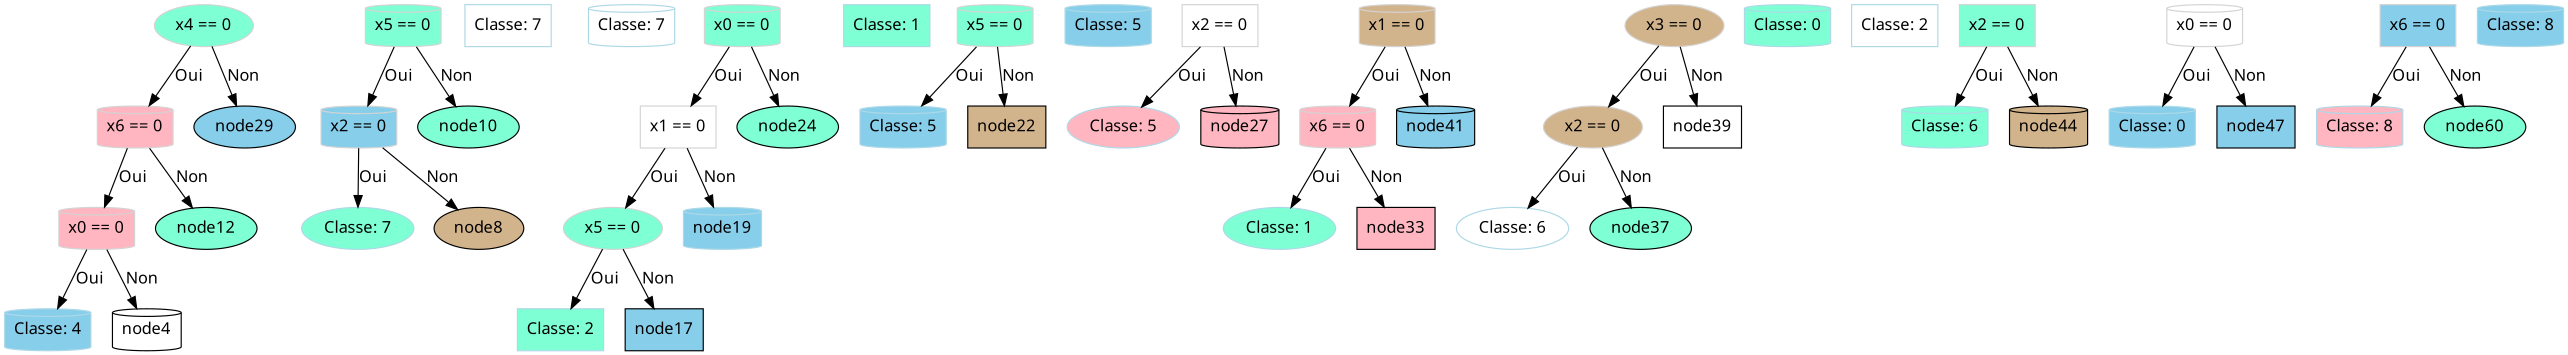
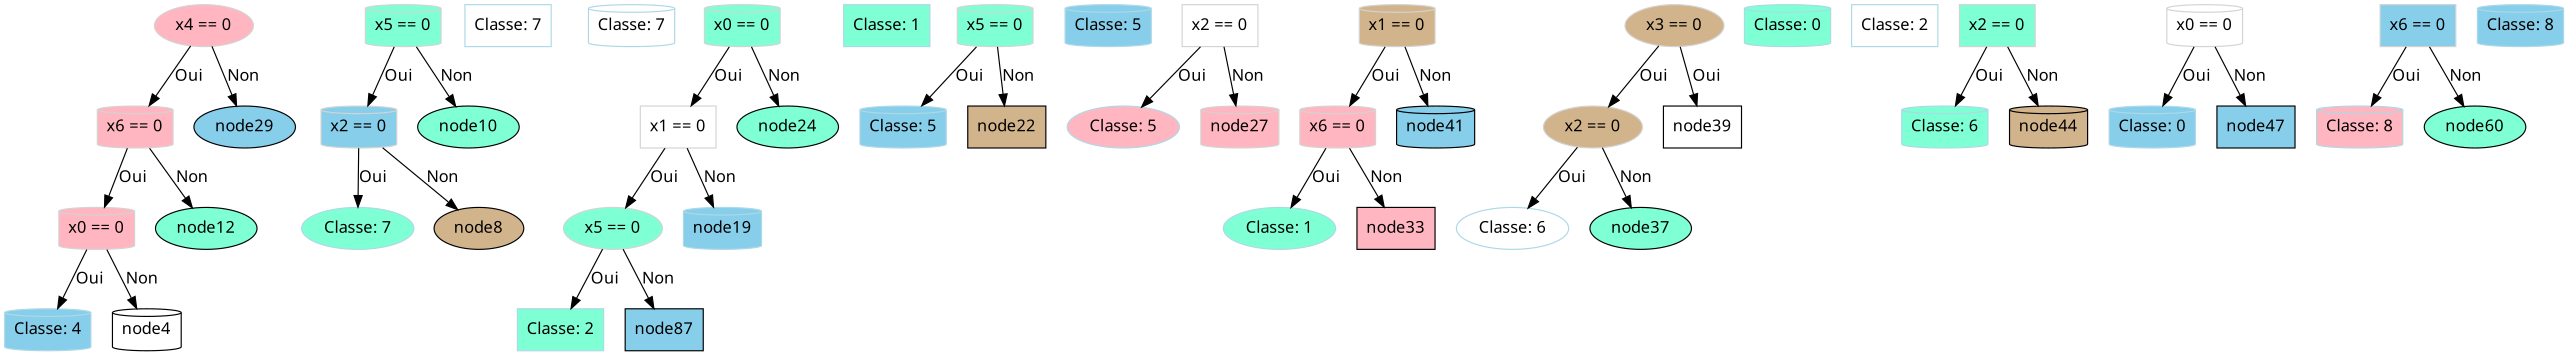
  digraph {
    fontname="Noto Sans"
    node [color=lightblue fillcolor=aquamarine fontname="Noto Sans" shape=cylinder style=filled]
    edge [fontname="Noto Sans"]
-   n1 [color=lightgray label="x4 == 0" shape=ellipse]
+   n1 [color=lightgray fillcolor=lightpink label="x4 == 0" shape=ellipse]
    n2 [color=lightgray fillcolor=lightpink label="x6 == 0"]
    node29 [fillcolor=skyblue shape=ellipse color=""]
    n4 [color=lightgray fillcolor=lightpink label="x0 == 0"]
    node12 [shape=ellipse color=""]
    n6 [fillcolor=skyblue label="Classe: 4"]
    node4 [fillcolor=white color=""]
    n8 [color=lightgray label="x5 == 0"]
    n9 [color=lightgray fillcolor=skyblue label="x2 == 0"]
    node10 [shape=ellipse color=""]
    n11 [label="Classe: 7" shape=ellipse]
    node8 [fillcolor=tan shape=ellipse color=""]
    n13 [fillcolor=white label="Classe: 7" shape=box]
    n14 [fillcolor=white label="Classe: 7"]
    n15 [color=lightgray label="x0 == 0"]
    n16 [color=lightgray fillcolor=white label="x1 == 0" shape=box]
    node24 [shape=ellipse color=""]
    n18 [color=lightgray label="x5 == 0" shape=ellipse]
    node19 [fillcolor=skyblue]
    n20 [label="Classe: 2" shape=box]
-   node17 [fillcolor=skyblue shape=box color=""]
+   node17 [fillcolor=skyblue shape=box label=node87 color=""]
    n22 [label="Classe: 1" shape=box]
    n23 [color=lightgray label="x5 == 0"]
    n24 [fillcolor=skyblue label="Classe: 5"]
    node22 [fillcolor=tan shape=box color=""]
    n26 [fillcolor=skyblue label="Classe: 5"]
    n27 [color=lightgray fillcolor=white label="x2 == 0" shape=box]
    n28 [fillcolor=lightpink label="Classe: 5" shape=ellipse]
-   node27 [fillcolor=lightpink color=""]
+   node27 [fillcolor=lightpink color=lightgray]
    n30 [color=lightgray fillcolor=tan label="x1 == 0"]
    n31 [color=lightgray fillcolor=lightpink label="x6 == 0"]
    node41 [fillcolor=skyblue color=""]
    n33 [label="Classe: 1" shape=ellipse]
    node33 [fillcolor=lightpink shape=box color=""]
    n35 [color=lightgray fillcolor=tan label="x3 == 0" shape=ellipse]
    n36 [color=lightgray fillcolor=tan label="x2 == 0" shape=ellipse]
    node39 [fillcolor=white shape=box color=""]
    n38 [fillcolor=white label="Classe: 6" shape=ellipse]
    node37 [shape=ellipse color=""]
    n40 [label="Classe: 0"]
    n41 [fillcolor=white label="Classe: 2" shape=box]
    n42 [color=lightgray label="x2 == 0" shape=box]
    n43 [label="Classe: 6"]
    node44 [fillcolor=tan color=""]
    n45 [color=lightgray fillcolor=white label="x0 == 0"]
    n46 [fillcolor=skyblue label="Classe: 0"]
    node47 [fillcolor=skyblue shape=box color=""]
    n48 [color=lightgray fillcolor=skyblue label="x6 == 0" shape=box]
    n49 [fillcolor=lightpink label="Classe: 8"]
    n50 [label=node60 shape=ellipse color=""]
    n51 [fillcolor=skyblue label="Classe: 8"]
    n1 -> n2 [label=Oui]
    n1 -> node29 [label=Non]
    n2 -> n4 [label=Oui]
    n2 -> node12 [label=Non]
    n4 -> n6 [label=Oui]
    n4 -> node4 [label=Non]
    n8 -> n9 [label=Oui]
    n8 -> node10 [label=Non]
    n9 -> n11 [label=Oui]
    n9 -> node8 [label=Non]
    n15 -> n16 [label=Oui]
    n15 -> node24 [label=Non]
    n16 -> n18 [label=Oui]
    n16 -> node19 [label=Non]
    n18 -> n20 [label=Oui]
    n18 -> node17 [label=Non]
    n23 -> n24 [label=Oui]
    n23 -> node22 [label=Non]
    n27 -> n28 [label=Oui]
    n27 -> node27 [label=Non]
    n30 -> n31 [label=Oui]
    n30 -> node41 [label=Non]
    n31 -> n33 [label=Oui]
    n31 -> node33 [label=Non]
    n35 -> n36 [label=Oui]
-   n35 -> node39 [label=Non]
+   n35 -> node39 [label=Oui]
    n36 -> n38 [label=Oui]
    n36 -> node37 [label=Non]
    n42 -> n43 [label=Oui]
    n42 -> node44 [label=Non]
    n45 -> n46 [label=Oui]
    n45 -> node47 [label=Non]
    n48 -> n49 [label=Oui]
    n48 -> n50 [label=Non]
  }
